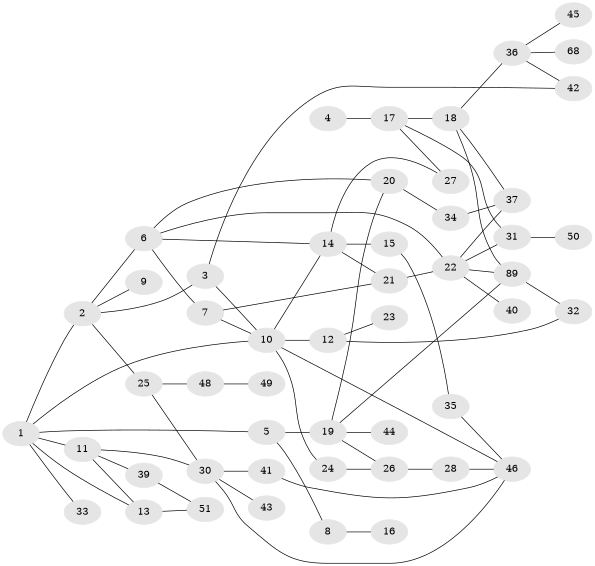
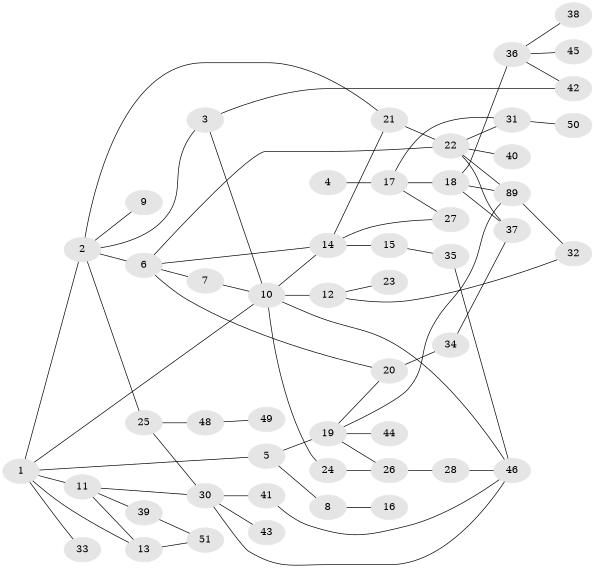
  graph {
    rankdir=LR
    node [color=gray90 style=filled]
    1
    2
    5
    10
    11
    13
    33
    6
    3
    9
    21
    25
    4
    17
    8
    19
    7
    14
    20
    22
    12
    24
    46
    30
    39
    51
    42
    48
    27
    18
    31
    16
    n33 [label=89]
    26
    44
    15
    34
    37
    40
    23
    32
    41
    43
    35
    36
    50
-   38 [label=68]
+   38
    45
    28
    49
    1 -- 2
    1 -- 5
    1 -- 10
    1 -- 11
    1 -- 13
    1 -- 33
    2 -- 6
    2 -- 3
    2 -- 9
-   7 -- 21
+   2 -- 21
    2 -- 25
    5 -- 8
    5 -- 19
    10 -- 14
    10 -- 12
    10 -- 24
    10 -- 46
    11 -- 13
    11 -- 30
    11 -- 39
    13 -- 51
    6 -- 7
    6 -- 14
    6 -- 20
    6 -- 22
    3 -- 10
    3 -- 42
    21 -- 22
    25 -- 30
    25 -- 48
    4 -- 17
    17 -- 27
    17 -- 18
    17 -- 31
    8 -- 16
    19 -- 20
    19 -- n33
    19 -- 26
    19 -- 44
    7 -- 10
    14 -- 21
    14 -- 27
    14 -- 15
    20 -- 34
    22 -- 31
    22 -- n33
    22 -- 37
    22 -- 40
    12 -- 23
    12 -- 32
    24 -- 26
    30 -- 46
    30 -- 41
    30 -- 43
    39 -- 51
    48 -- 49
    18 -- n33
    18 -- 37
    18 -- 36
    31 -- 50
    n33 -- 32
    26 -- 28
    15 -- 35
    34 -- 37
    41 -- 46
    35 -- 46
    36 -- 42
    36 -- 38
    36 -- 45
    28 -- 46
  }
